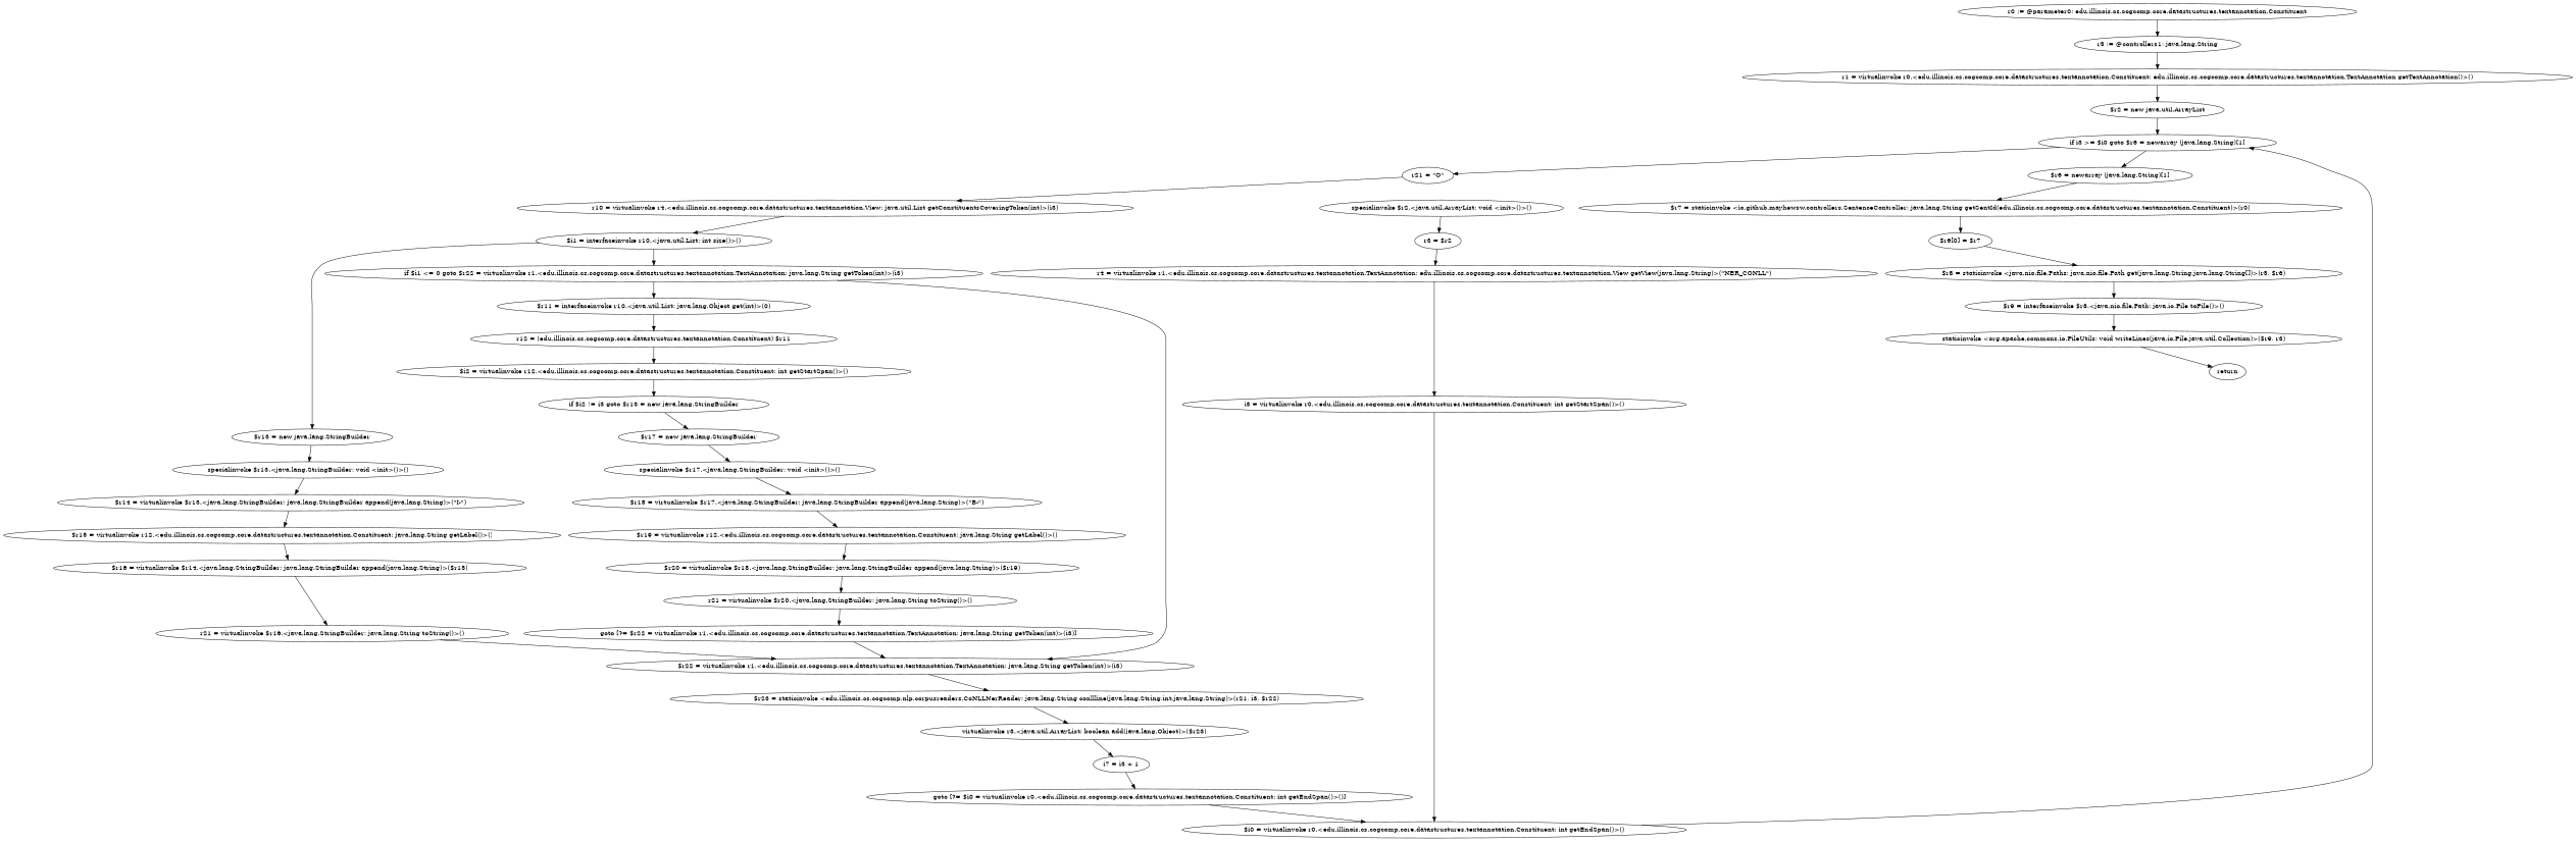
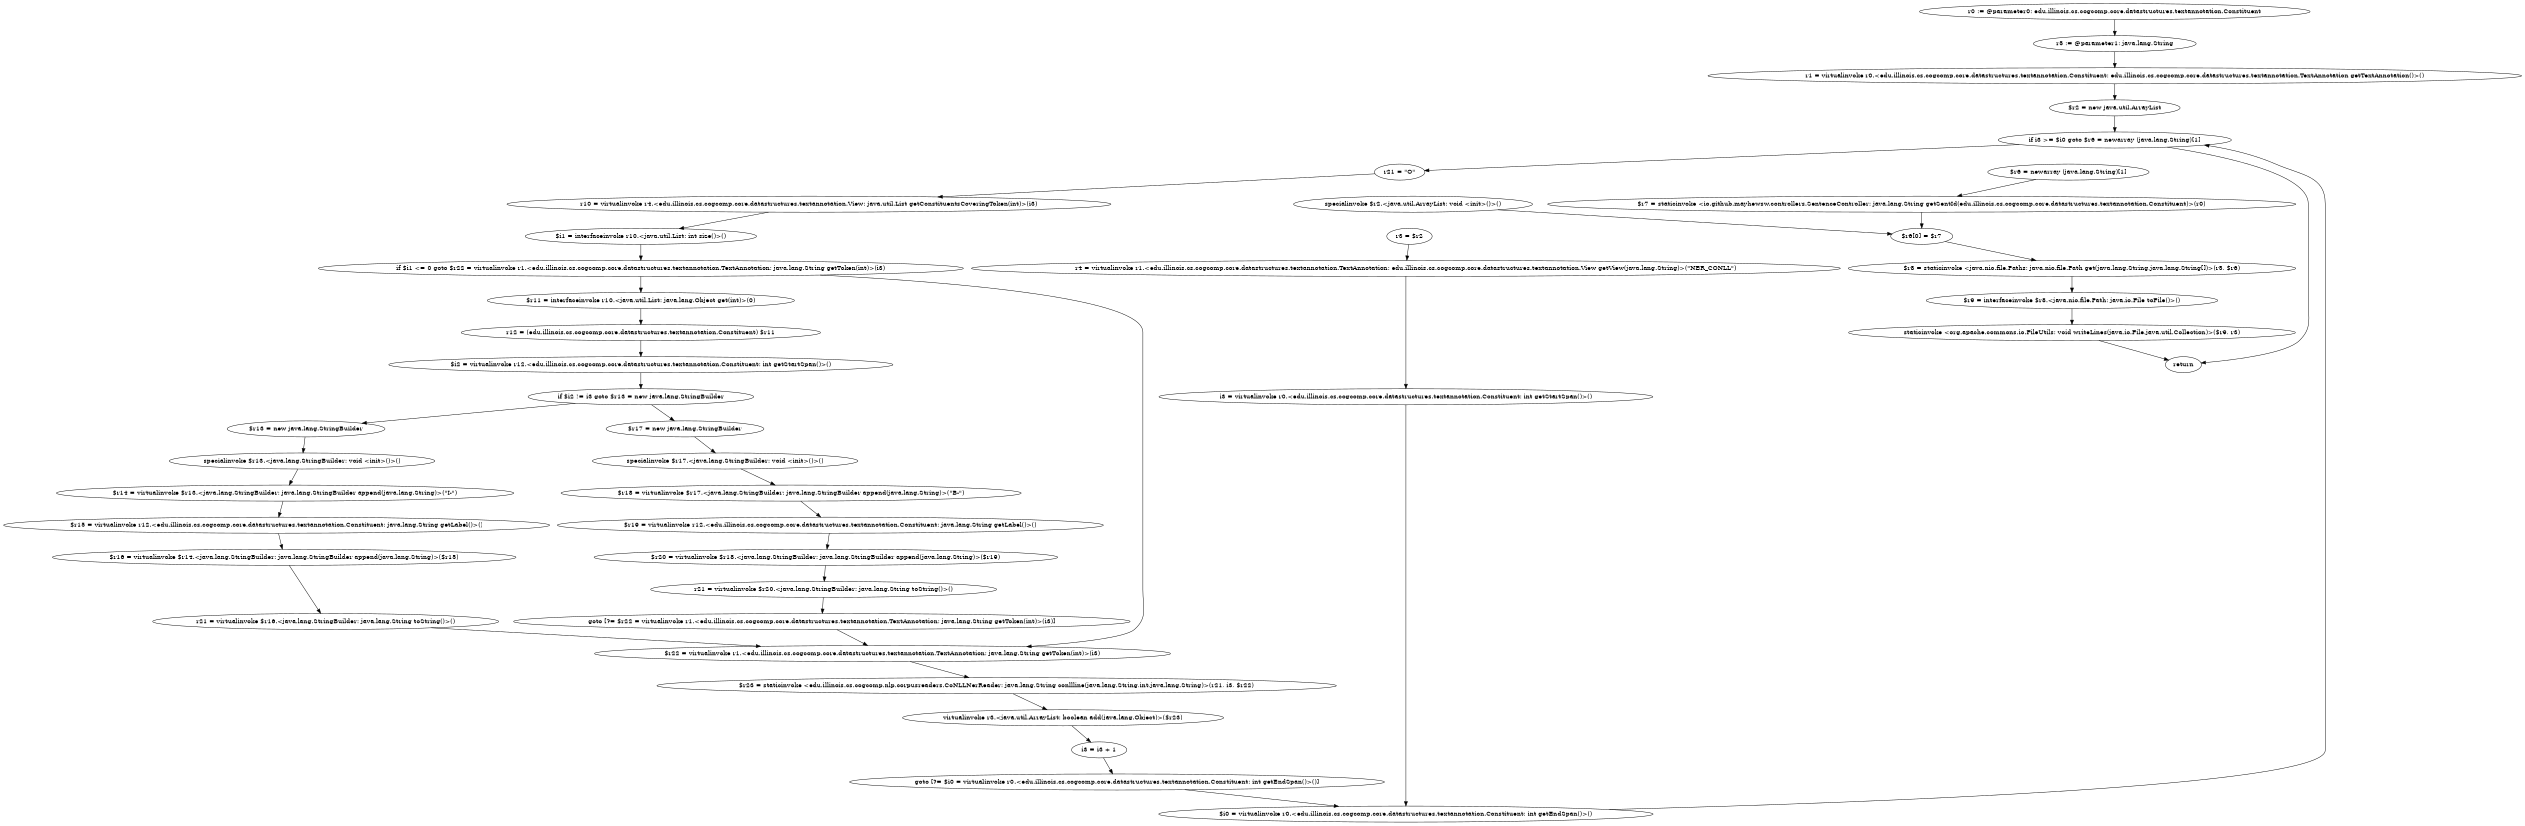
  digraph {
    "r0 := @parameter0: edu.illinois.cs.cogcomp.core.datastructures.textannotation.Constituent"
-   "r5 := @parameter1: java.lang.String" [label="r5 := @controllers1: java.lang.String"]
+   "r5 := @parameter1: java.lang.String"
    "r1 = virtualinvoke r0.<edu.illinois.cs.cogcomp.core.datastructures.textannotation.Constituent: edu.illinois.cs.cogcomp.core.datastructures.textannotation.TextAnnotation getTextAnnotation()>()"
    "$r2 = new java.util.ArrayList"
    "if i3 >= $i0 goto $r6 = newarray (java.lang.String)[1]"
    "specialinvoke $r2.<java.util.ArrayList: void <init>()>()"
    "r3 = $r2"
    "r4 = virtualinvoke r1.<edu.illinois.cs.cogcomp.core.datastructures.textannotation.TextAnnotation: edu.illinois.cs.cogcomp.core.datastructures.textannotation.View getView(java.lang.String)>(\"NER_CONLL\")"
    "i3 = virtualinvoke r0.<edu.illinois.cs.cogcomp.core.datastructures.textannotation.Constituent: int getStartSpan()>()"
    "$i0 = virtualinvoke r0.<edu.illinois.cs.cogcomp.core.datastructures.textannotation.Constituent: int getEndSpan()>()"
    "r21 = \"O\""
    "$r6 = newarray (java.lang.String)[1]"
    "r10 = virtualinvoke r4.<edu.illinois.cs.cogcomp.core.datastructures.textannotation.View: java.util.List getConstituentsCoveringToken(int)>(i3)"
    "$r7 = staticinvoke <io.github.mayhewsw.controllers.SentenceController: java.lang.String getSentId(edu.illinois.cs.cogcomp.core.datastructures.textannotation.Constituent)>(r0)"
    "$i1 = interfaceinvoke r10.<java.util.List: int size()>()"
    "if $i1 <= 0 goto $r22 = virtualinvoke r1.<edu.illinois.cs.cogcomp.core.datastructures.textannotation.TextAnnotation: java.lang.String getToken(int)>(i3)"
    "$r11 = interfaceinvoke r10.<java.util.List: java.lang.Object get(int)>(0)"
    "$r22 = virtualinvoke r1.<edu.illinois.cs.cogcomp.core.datastructures.textannotation.TextAnnotation: java.lang.String getToken(int)>(i3)"
    "r12 = (edu.illinois.cs.cogcomp.core.datastructures.textannotation.Constituent) $r11"
    "$r23 = staticinvoke <edu.illinois.cs.cogcomp.nlp.corpusreaders.CoNLLNerReader: java.lang.String conllline(java.lang.String,int,java.lang.String)>(r21, i3, $r22)"
    "$i2 = virtualinvoke r12.<edu.illinois.cs.cogcomp.core.datastructures.textannotation.Constituent: int getStartSpan()>()"
    "if $i2 != i3 goto $r13 = new java.lang.StringBuilder"
    "$r17 = new java.lang.StringBuilder"
    "$r13 = new java.lang.StringBuilder"
    "specialinvoke $r17.<java.lang.StringBuilder: void <init>()>()"
    "specialinvoke $r13.<java.lang.StringBuilder: void <init>()>()"
    "$r18 = virtualinvoke $r17.<java.lang.StringBuilder: java.lang.StringBuilder append(java.lang.String)>(\"B-\")"
    "$r19 = virtualinvoke r12.<edu.illinois.cs.cogcomp.core.datastructures.textannotation.Constituent: java.lang.String getLabel()>()"
    "$r20 = virtualinvoke $r18.<java.lang.StringBuilder: java.lang.StringBuilder append(java.lang.String)>($r19)"
    "r21 = virtualinvoke $r20.<java.lang.StringBuilder: java.lang.String toString()>()"
    "goto [?= $r22 = virtualinvoke r1.<edu.illinois.cs.cogcomp.core.datastructures.textannotation.TextAnnotation: java.lang.String getToken(int)>(i3)]"
    "$r14 = virtualinvoke $r13.<java.lang.StringBuilder: java.lang.StringBuilder append(java.lang.String)>(\"I-\")"
    "$r15 = virtualinvoke r12.<edu.illinois.cs.cogcomp.core.datastructures.textannotation.Constituent: java.lang.String getLabel()>()"
    "$r16 = virtualinvoke $r14.<java.lang.StringBuilder: java.lang.StringBuilder append(java.lang.String)>($r15)"
    "r21 = virtualinvoke $r16.<java.lang.StringBuilder: java.lang.String toString()>()"
    "virtualinvoke r3.<java.util.ArrayList: boolean add(java.lang.Object)>($r23)"
-   "i3 = i3 + 1" [label="i7 = i3 + 1"]
+   "i3 = i3 + 1"
    "goto [?= $i0 = virtualinvoke r0.<edu.illinois.cs.cogcomp.core.datastructures.textannotation.Constituent: int getEndSpan()>()]"
    "$r6[0] = $r7"
    "$r8 = staticinvoke <java.nio.file.Paths: java.nio.file.Path get(java.lang.String,java.lang.String[])>(r5, $r6)"
    "$r9 = interfaceinvoke $r8.<java.nio.file.Path: java.io.File toFile()>()"
    "staticinvoke <org.apache.commons.io.FileUtils: void writeLines(java.io.File,java.util.Collection)>($r9, r3)"
    return
    "r0 := @parameter0: edu.illinois.cs.cogcomp.core.datastructures.textannotation.Constituent" -> "r5 := @parameter1: java.lang.String"
    "r5 := @parameter1: java.lang.String" -> "r1 = virtualinvoke r0.<edu.illinois.cs.cogcomp.core.datastructures.textannotation.Constituent: edu.illinois.cs.cogcomp.core.datastructures.textannotation.TextAnnotation getTextAnnotation()>()"
    "r1 = virtualinvoke r0.<edu.illinois.cs.cogcomp.core.datastructures.textannotation.Constituent: edu.illinois.cs.cogcomp.core.datastructures.textannotation.TextAnnotation getTextAnnotation()>()" -> "$r2 = new java.util.ArrayList"
    "$r2 = new java.util.ArrayList" -> "if i3 >= $i0 goto $r6 = newarray (java.lang.String)[1]"
    "if i3 >= $i0 goto $r6 = newarray (java.lang.String)[1]" -> "r21 = \"O\""
-   "if i3 >= $i0 goto $r6 = newarray (java.lang.String)[1]" -> "$r6 = newarray (java.lang.String)[1]"
-   "specialinvoke $r2.<java.util.ArrayList: void <init>()>()" -> "r3 = $r2"
+   "if i3 >= $i0 goto $r6 = newarray (java.lang.String)[1]" -> return
+   "specialinvoke $r2.<java.util.ArrayList: void <init>()>()" -> "$r6[0] = $r7"
    "r3 = $r2" -> "r4 = virtualinvoke r1.<edu.illinois.cs.cogcomp.core.datastructures.textannotation.TextAnnotation: edu.illinois.cs.cogcomp.core.datastructures.textannotation.View getView(java.lang.String)>(\"NER_CONLL\")"
    "r4 = virtualinvoke r1.<edu.illinois.cs.cogcomp.core.datastructures.textannotation.TextAnnotation: edu.illinois.cs.cogcomp.core.datastructures.textannotation.View getView(java.lang.String)>(\"NER_CONLL\")" -> "i3 = virtualinvoke r0.<edu.illinois.cs.cogcomp.core.datastructures.textannotation.Constituent: int getStartSpan()>()"
    "i3 = virtualinvoke r0.<edu.illinois.cs.cogcomp.core.datastructures.textannotation.Constituent: int getStartSpan()>()" -> "$i0 = virtualinvoke r0.<edu.illinois.cs.cogcomp.core.datastructures.textannotation.Constituent: int getEndSpan()>()"
    "$i0 = virtualinvoke r0.<edu.illinois.cs.cogcomp.core.datastructures.textannotation.Constituent: int getEndSpan()>()" -> "if i3 >= $i0 goto $r6 = newarray (java.lang.String)[1]"
    "r21 = \"O\"" -> "r10 = virtualinvoke r4.<edu.illinois.cs.cogcomp.core.datastructures.textannotation.View: java.util.List getConstituentsCoveringToken(int)>(i3)"
    "$r6 = newarray (java.lang.String)[1]" -> "$r7 = staticinvoke <io.github.mayhewsw.controllers.SentenceController: java.lang.String getSentId(edu.illinois.cs.cogcomp.core.datastructures.textannotation.Constituent)>(r0)"
    "r10 = virtualinvoke r4.<edu.illinois.cs.cogcomp.core.datastructures.textannotation.View: java.util.List getConstituentsCoveringToken(int)>(i3)" -> "$i1 = interfaceinvoke r10.<java.util.List: int size()>()"
    "$r7 = staticinvoke <io.github.mayhewsw.controllers.SentenceController: java.lang.String getSentId(edu.illinois.cs.cogcomp.core.datastructures.textannotation.Constituent)>(r0)" -> "$r6[0] = $r7"
    "$i1 = interfaceinvoke r10.<java.util.List: int size()>()" -> "if $i1 <= 0 goto $r22 = virtualinvoke r1.<edu.illinois.cs.cogcomp.core.datastructures.textannotation.TextAnnotation: java.lang.String getToken(int)>(i3)"
    "if $i1 <= 0 goto $r22 = virtualinvoke r1.<edu.illinois.cs.cogcomp.core.datastructures.textannotation.TextAnnotation: java.lang.String getToken(int)>(i3)" -> "$r11 = interfaceinvoke r10.<java.util.List: java.lang.Object get(int)>(0)"
    "if $i1 <= 0 goto $r22 = virtualinvoke r1.<edu.illinois.cs.cogcomp.core.datastructures.textannotation.TextAnnotation: java.lang.String getToken(int)>(i3)" -> "$r22 = virtualinvoke r1.<edu.illinois.cs.cogcomp.core.datastructures.textannotation.TextAnnotation: java.lang.String getToken(int)>(i3)"
    "$r11 = interfaceinvoke r10.<java.util.List: java.lang.Object get(int)>(0)" -> "r12 = (edu.illinois.cs.cogcomp.core.datastructures.textannotation.Constituent) $r11"
    "$r22 = virtualinvoke r1.<edu.illinois.cs.cogcomp.core.datastructures.textannotation.TextAnnotation: java.lang.String getToken(int)>(i3)" -> "$r23 = staticinvoke <edu.illinois.cs.cogcomp.nlp.corpusreaders.CoNLLNerReader: java.lang.String conllline(java.lang.String,int,java.lang.String)>(r21, i3, $r22)"
    "r12 = (edu.illinois.cs.cogcomp.core.datastructures.textannotation.Constituent) $r11" -> "$i2 = virtualinvoke r12.<edu.illinois.cs.cogcomp.core.datastructures.textannotation.Constituent: int getStartSpan()>()"
    "$r23 = staticinvoke <edu.illinois.cs.cogcomp.nlp.corpusreaders.CoNLLNerReader: java.lang.String conllline(java.lang.String,int,java.lang.String)>(r21, i3, $r22)" -> "virtualinvoke r3.<java.util.ArrayList: boolean add(java.lang.Object)>($r23)"
    "$i2 = virtualinvoke r12.<edu.illinois.cs.cogcomp.core.datastructures.textannotation.Constituent: int getStartSpan()>()" -> "if $i2 != i3 goto $r13 = new java.lang.StringBuilder"
    "if $i2 != i3 goto $r13 = new java.lang.StringBuilder" -> "$r17 = new java.lang.StringBuilder"
-   "$i1 = interfaceinvoke r10.<java.util.List: int size()>()" -> "$r13 = new java.lang.StringBuilder"
+   "if $i2 != i3 goto $r13 = new java.lang.StringBuilder" -> "$r13 = new java.lang.StringBuilder"
    "$r17 = new java.lang.StringBuilder" -> "specialinvoke $r17.<java.lang.StringBuilder: void <init>()>()"
    "$r13 = new java.lang.StringBuilder" -> "specialinvoke $r13.<java.lang.StringBuilder: void <init>()>()"
    "specialinvoke $r17.<java.lang.StringBuilder: void <init>()>()" -> "$r18 = virtualinvoke $r17.<java.lang.StringBuilder: java.lang.StringBuilder append(java.lang.String)>(\"B-\")"
    "specialinvoke $r13.<java.lang.StringBuilder: void <init>()>()" -> "$r14 = virtualinvoke $r13.<java.lang.StringBuilder: java.lang.StringBuilder append(java.lang.String)>(\"I-\")"
    "$r18 = virtualinvoke $r17.<java.lang.StringBuilder: java.lang.StringBuilder append(java.lang.String)>(\"B-\")" -> "$r19 = virtualinvoke r12.<edu.illinois.cs.cogcomp.core.datastructures.textannotation.Constituent: java.lang.String getLabel()>()"
    "$r19 = virtualinvoke r12.<edu.illinois.cs.cogcomp.core.datastructures.textannotation.Constituent: java.lang.String getLabel()>()" -> "$r20 = virtualinvoke $r18.<java.lang.StringBuilder: java.lang.StringBuilder append(java.lang.String)>($r19)"
    "$r20 = virtualinvoke $r18.<java.lang.StringBuilder: java.lang.StringBuilder append(java.lang.String)>($r19)" -> "r21 = virtualinvoke $r20.<java.lang.StringBuilder: java.lang.String toString()>()"
    "r21 = virtualinvoke $r20.<java.lang.StringBuilder: java.lang.String toString()>()" -> "goto [?= $r22 = virtualinvoke r1.<edu.illinois.cs.cogcomp.core.datastructures.textannotation.TextAnnotation: java.lang.String getToken(int)>(i3)]"
    "goto [?= $r22 = virtualinvoke r1.<edu.illinois.cs.cogcomp.core.datastructures.textannotation.TextAnnotation: java.lang.String getToken(int)>(i3)]" -> "$r22 = virtualinvoke r1.<edu.illinois.cs.cogcomp.core.datastructures.textannotation.TextAnnotation: java.lang.String getToken(int)>(i3)"
    "$r14 = virtualinvoke $r13.<java.lang.StringBuilder: java.lang.StringBuilder append(java.lang.String)>(\"I-\")" -> "$r15 = virtualinvoke r12.<edu.illinois.cs.cogcomp.core.datastructures.textannotation.Constituent: java.lang.String getLabel()>()"
    "$r15 = virtualinvoke r12.<edu.illinois.cs.cogcomp.core.datastructures.textannotation.Constituent: java.lang.String getLabel()>()" -> "$r16 = virtualinvoke $r14.<java.lang.StringBuilder: java.lang.StringBuilder append(java.lang.String)>($r15)"
    "$r16 = virtualinvoke $r14.<java.lang.StringBuilder: java.lang.StringBuilder append(java.lang.String)>($r15)" -> "r21 = virtualinvoke $r16.<java.lang.StringBuilder: java.lang.String toString()>()"
    "r21 = virtualinvoke $r16.<java.lang.StringBuilder: java.lang.String toString()>()" -> "$r22 = virtualinvoke r1.<edu.illinois.cs.cogcomp.core.datastructures.textannotation.TextAnnotation: java.lang.String getToken(int)>(i3)"
    "virtualinvoke r3.<java.util.ArrayList: boolean add(java.lang.Object)>($r23)" -> "i3 = i3 + 1"
    "i3 = i3 + 1" -> "goto [?= $i0 = virtualinvoke r0.<edu.illinois.cs.cogcomp.core.datastructures.textannotation.Constituent: int getEndSpan()>()]"
    "goto [?= $i0 = virtualinvoke r0.<edu.illinois.cs.cogcomp.core.datastructures.textannotation.Constituent: int getEndSpan()>()]" -> "$i0 = virtualinvoke r0.<edu.illinois.cs.cogcomp.core.datastructures.textannotation.Constituent: int getEndSpan()>()"
    "$r6[0] = $r7" -> "$r8 = staticinvoke <java.nio.file.Paths: java.nio.file.Path get(java.lang.String,java.lang.String[])>(r5, $r6)"
    "$r8 = staticinvoke <java.nio.file.Paths: java.nio.file.Path get(java.lang.String,java.lang.String[])>(r5, $r6)" -> "$r9 = interfaceinvoke $r8.<java.nio.file.Path: java.io.File toFile()>()"
    "$r9 = interfaceinvoke $r8.<java.nio.file.Path: java.io.File toFile()>()" -> "staticinvoke <org.apache.commons.io.FileUtils: void writeLines(java.io.File,java.util.Collection)>($r9, r3)"
    "staticinvoke <org.apache.commons.io.FileUtils: void writeLines(java.io.File,java.util.Collection)>($r9, r3)" -> return
  }
